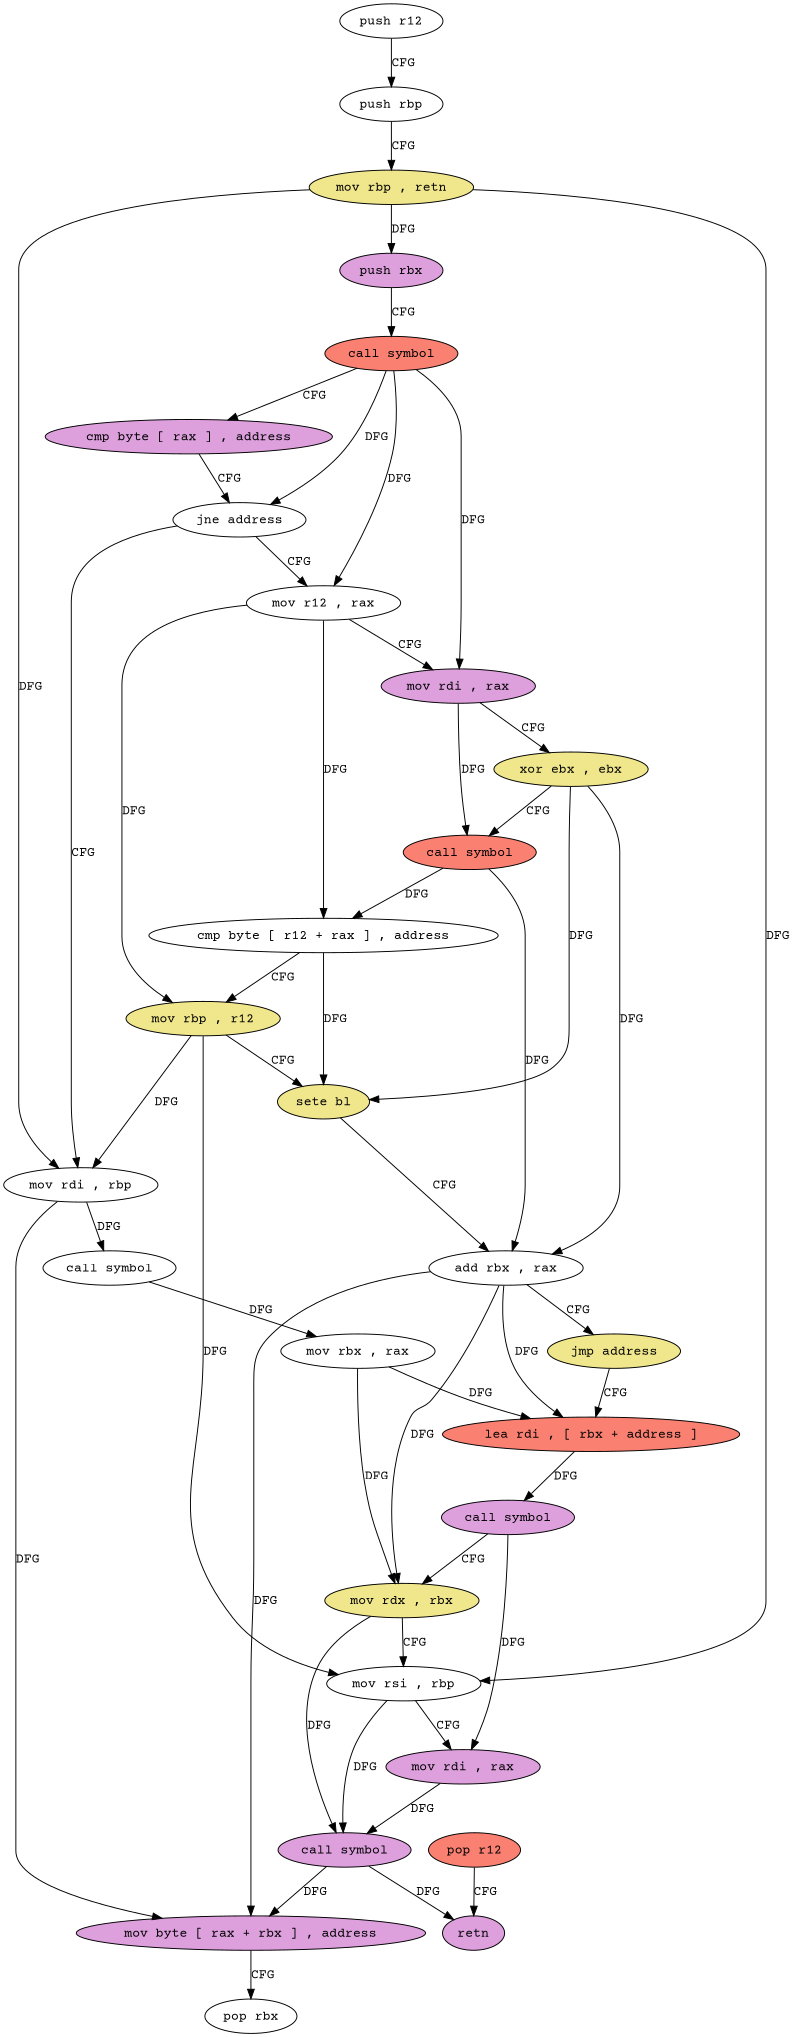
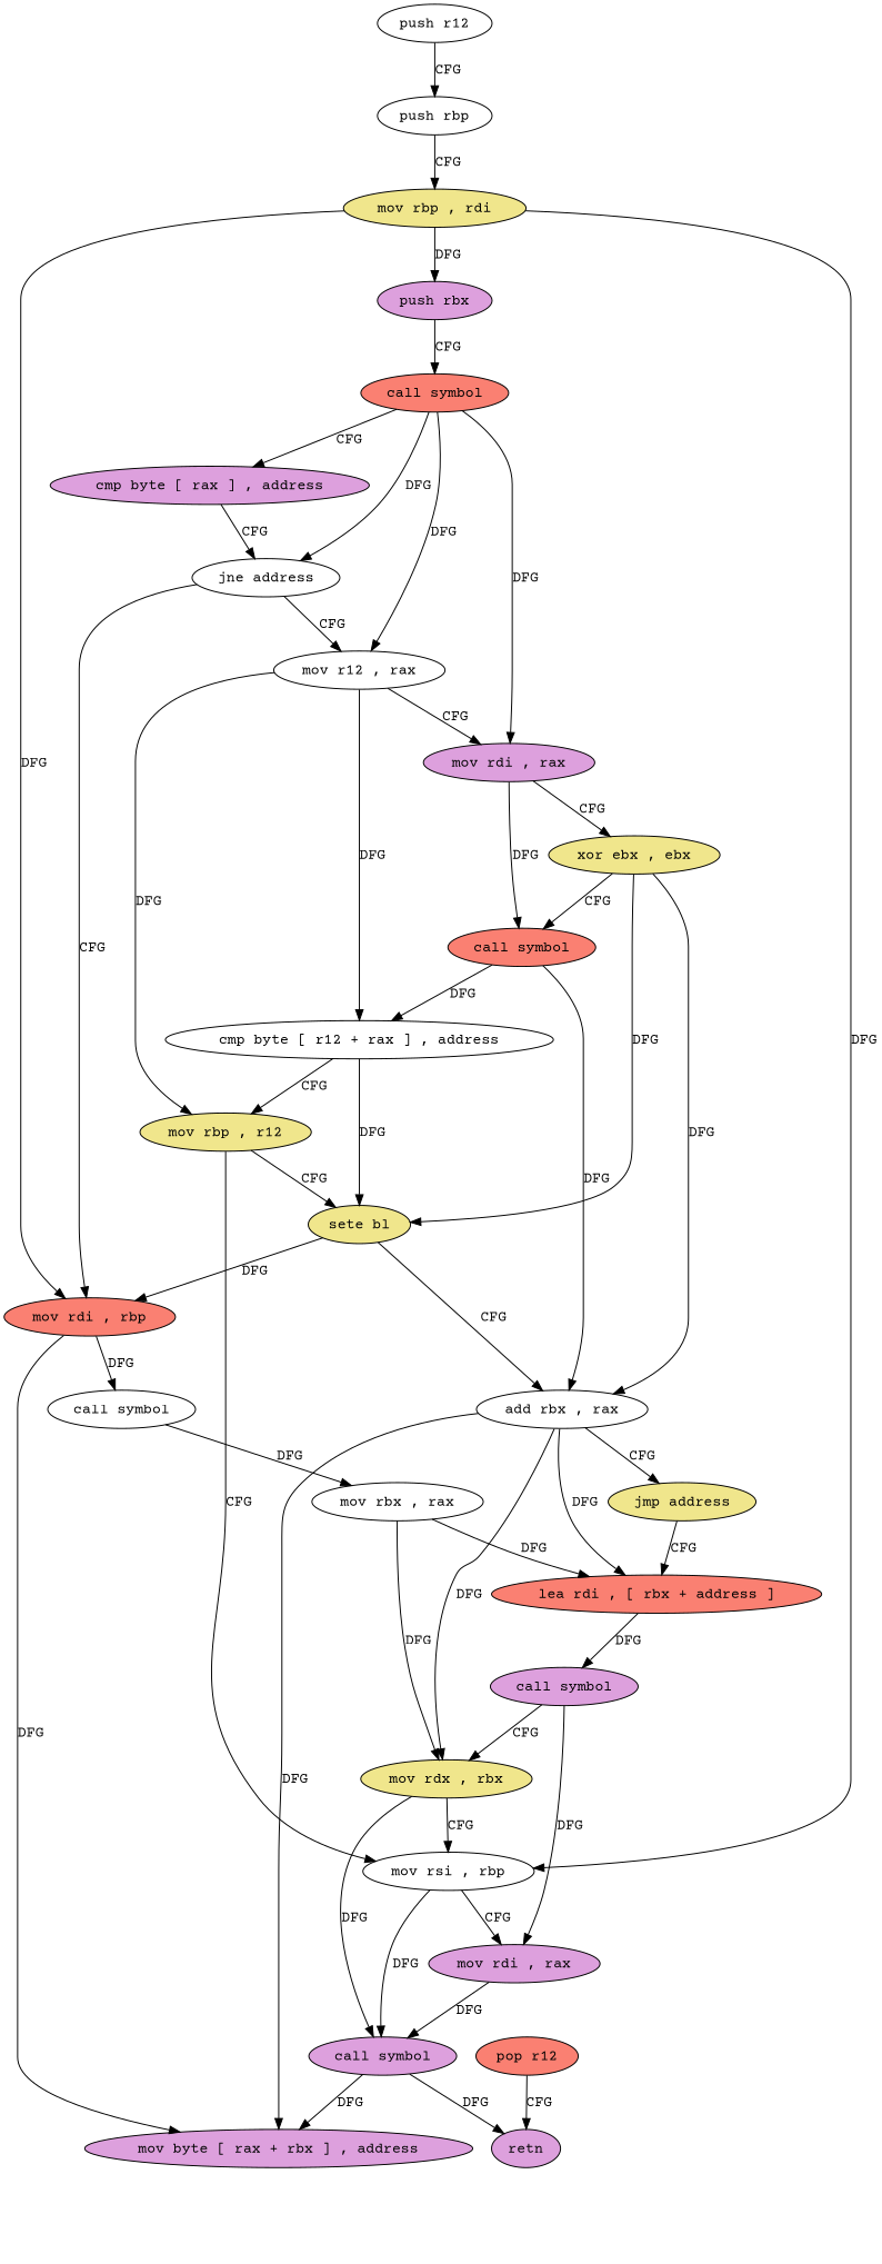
  digraph {
    fontname="Courier Prime"
    node [fillcolor=white fontname="Courier Prime" style=filled]
    edge [fontname="Courier Prime"]
    n1 [label="push r12"]
    n2 [label="push rbp"]
-   n3 [fillcolor=khaki label="mov rbp , retn"]
+   n3 [fillcolor=khaki label="mov rbp , rdi"]
    n4 [fillcolor=plum label="push rbx"]
-   n5 [label="mov rdi , rbp"]
+   n5 [fillcolor=salmon label="mov rdi , rbp"]
    n6 [label="mov rsi , rbp"]
    n7 [fillcolor=salmon label="call symbol"]
    n8 [label="call symbol"]
    n9 [fillcolor=plum label="mov byte [ rax + rbx ] , address"]
    n10 [fillcolor=plum label="mov rdi , rax"]
    n11 [fillcolor=plum label="call symbol"]
    n12 [fillcolor=plum label="cmp byte [ rax ] , address"]
    n13 [label="jne address"]
    n14 [label="mov r12 , rax"]
    n15 [fillcolor=plum label="mov rdi , rax"]
    n16 [label="cmp byte [ r12 + rax ] , address"]
    n17 [fillcolor=khaki label="mov rbp , r12"]
    n18 [fillcolor=khaki label="xor ebx , ebx"]
    n19 [fillcolor=salmon label="call symbol"]
    n20 [fillcolor=khaki label="sete bl"]
    n21 [label="mov rbx , rax"]
    n22 [label="add rbx , rax"]
    n23 [fillcolor=khaki label="jmp address"]
    n24 [fillcolor=salmon label="lea rdi , [ rbx + address ]"]
    n25 [fillcolor=khaki label="mov rdx , rbx"]
    n26 [fillcolor=plum label="call symbol"]
-   n27 [label="pop rbx"]
    n28 [fillcolor=plum label=retn]
    n29 [fillcolor=salmon label="pop r12"]
    n1 -> n2 [label=CFG]
    n2 -> n3 [label=CFG]
    n3 -> n4 [label=DFG]
    n3 -> n5 [label=DFG]
    n3 -> n6 [label=DFG]
    n4 -> n7 [label=CFG]
    n5 -> n8 [label=DFG]
    n5 -> n9 [label=DFG]
    n6 -> n10 [label=CFG]
    n6 -> n11 [label=DFG]
    n7 -> n12 [label=CFG]
    n7 -> n13 [label=DFG]
    n7 -> n14 [label=DFG]
    n7 -> n15 [label=DFG]
    n8 -> n21 [label=DFG]
-   n9 -> n27 [label=CFG]
    n10 -> n11 [label=DFG]
    n11 -> n9 [label=DFG]
    n11 -> n28 [label=DFG]
    n12 -> n13 [label=CFG]
    n13 -> n5 [label=CFG]
    n13 -> n14 [label=CFG]
    n14 -> n15 [label=CFG]
    n14 -> n16 [label=DFG]
    n14 -> n17 [label=DFG]
    n15 -> n18 [label=CFG]
    n15 -> n19 [label=DFG]
    n16 -> n17 [label=CFG]
    n16 -> n20 [label=DFG]
-   n17 -> n5 [label=DFG]
-   n17 -> n6 [label=DFG]
+   n20 -> n5 [label=DFG]
+   n17 -> n6 [label=CFG]
    n17 -> n20 [label=CFG]
    n18 -> n19 [label=CFG]
    n18 -> n20 [label=DFG]
    n18 -> n22 [label=DFG]
    n19 -> n16 [label=DFG]
    n19 -> n22 [label=DFG]
    n20 -> n22 [label=CFG]
    n21 -> n24 [label=DFG]
    n21 -> n25 [label=DFG]
    n22 -> n9 [label=DFG]
    n22 -> n23 [label=CFG]
    n22 -> n24 [label=DFG]
    n22 -> n25 [label=DFG]
    n23 -> n24 [label=CFG]
    n24 -> n26 [label=DFG]
    n25 -> n6 [label=CFG]
    n25 -> n11 [label=DFG]
    n26 -> n10 [label=DFG]
    n26 -> n25 [label=CFG]
    n29 -> n28 [label=CFG]
  }
